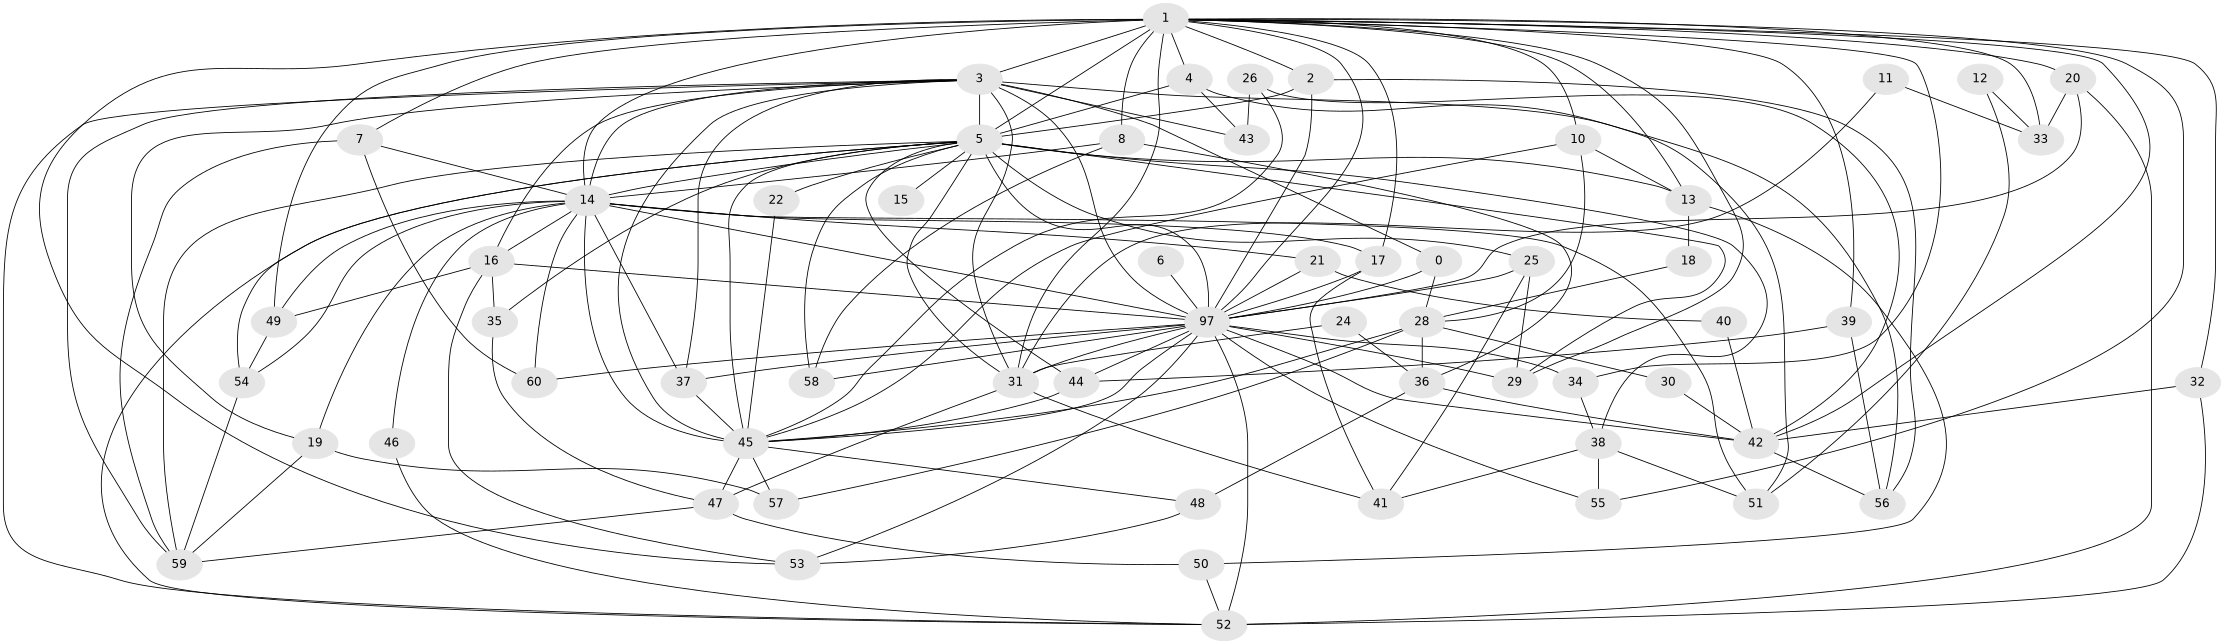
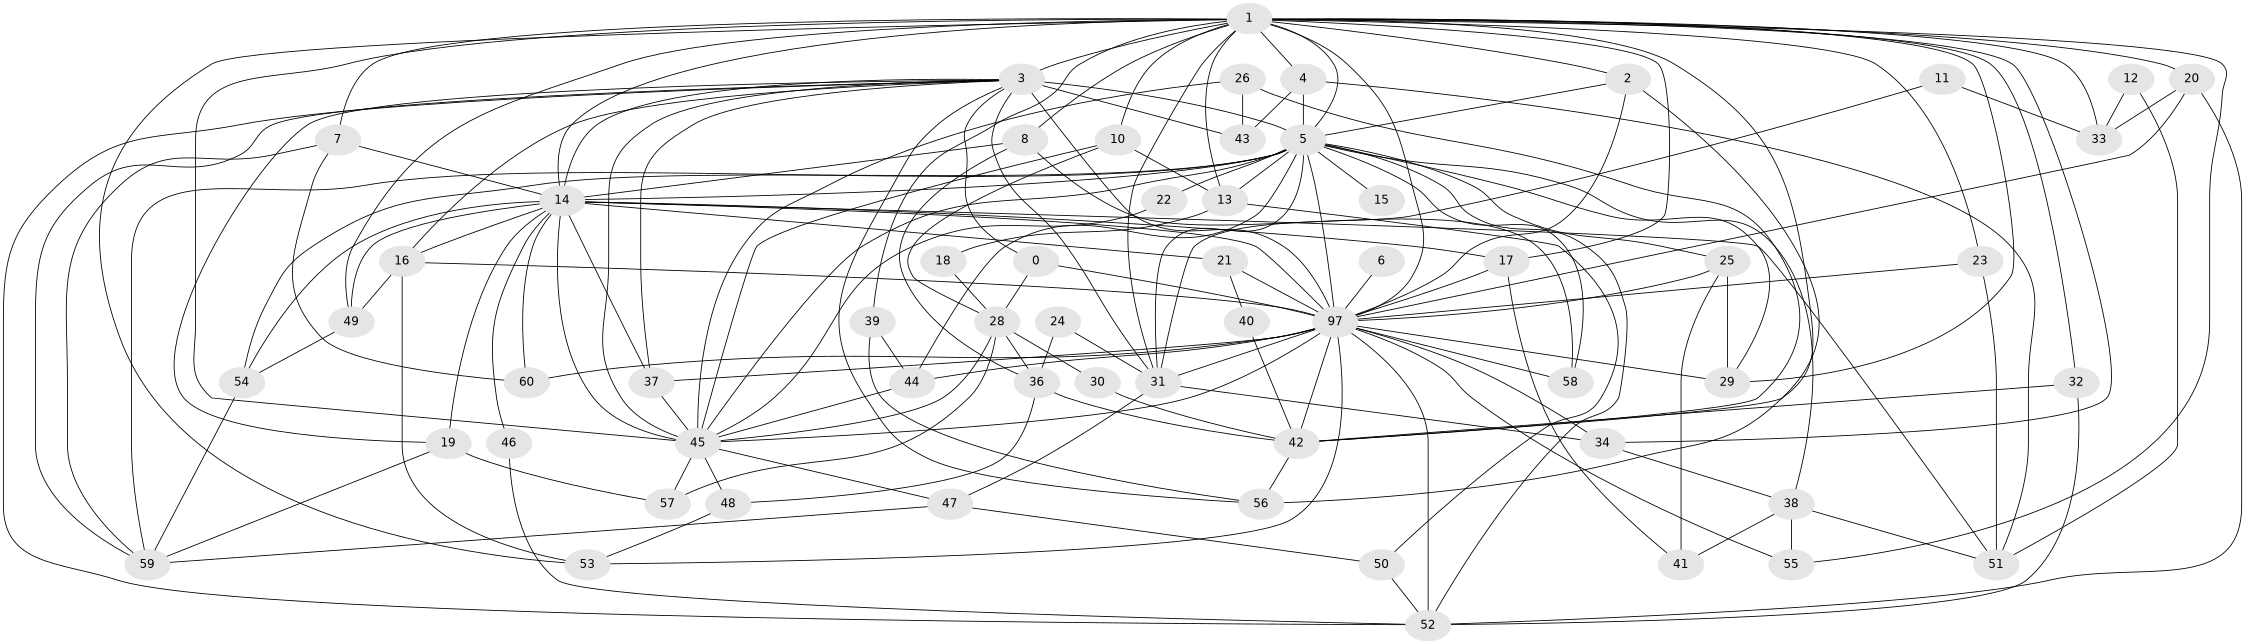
  graph {
    fontname="DejaVu Sans"
    node [color=gray90 fontname="DejaVu Sans" style=filled]
    edge [fontname="DejaVu Sans" weight=1.0]
    1
    2
    3
    4
    5
    7
    8
    10
    13
    14
    17
    20
+   23
    n14 [label=97]
    29
    31
    32
    33
    34
    39
    42
    45
    49
    53
    55
    56
    n27 [label=0]
    16
    19
    37
    43
    52
    59
    51
    15
    22
    25
-   35
    38
    44
    54
    58
    60
    36
    28
    18
    50
    21
    46
    41
    47
    57
    48
    6
    30
    11
    12
    40
    24
    26
    1 -- 2
    1 -- 3 [weight=7.0]
    1 -- 4
    1 -- 5 [weight=4.0]
    1 -- 7
    1 -- 8
    1 -- 10
    1 -- 13
    1 -- 14 [weight=2.0]
    1 -- 17
    1 -- 20
+   1 -- 23
    1 -- n14 [weight=3.0]
    1 -- 29
    1 -- 31 [weight=2.0]
    1 -- 32
    1 -- 33 [weight=4.0]
    1 -- 34
    1 -- 39
    1 -- 42
+   1 -- 45 [weight=3.0]
    1 -- 49
    1 -- 53
    1 -- 55
    2 -- 5
    2 -- n14
    2 -- 56
    3 -- 5 [weight=6.0]
    3 -- 14 [weight=3.0]
    3 -- n14 [weight=4.0]
    3 -- 31
    3 -- 45 [weight=3.0]
    3 -- 56
    3 -- n27
    3 -- 16
    3 -- 19
    3 -- 37
    3 -- 43
    3 -- 52
    3 -- 59
    4 -- 5
    4 -- 43
    4 -- 51
    5 -- 13
    5 -- 14 [weight=2.0]
    5 -- n14 [weight=2.0]
    5 -- 29
    5 -- 31
    5 -- 45 [weight=2.0]
    5 -- 52
    5 -- 59
    5 -- 15
    5 -- 22
    5 -- 25
-   5 -- 35
    5 -- 38
    5 -- 44
    5 -- 54 [weight=2.0]
    5 -- 58
    7 -- 14
    7 -- 59
    7 -- 60
    8 -- 14
    8 -- 58
    8 -- 36
    10 -- 13
    10 -- 45
    10 -- 28
    13 -- 18
    13 -- 50
    14 -- 17
    14 -- n14 [weight=3.0]
    14 -- 45
    14 -- 49
    14 -- 16
    14 -- 19
    14 -- 37
    14 -- 51
    14 -- 54
    14 -- 60
    14 -- 21 [weight=2.0]
    14 -- 46
    17 -- n14
    17 -- 41
    20 -- n14
    20 -- 33
    20 -- 52
+   23 -- n14
+   23 -- 51
    n14 -- 29 [weight=2.0]
    n14 -- 31
    n14 -- 34
    n14 -- 42 [weight=2.0]
    n14 -- 45
    n14 -- 53
    n14 -- 55
    n14 -- 37
    n14 -- 52 [weight=2.0]
    n14 -- 44
    n14 -- 58
    n14 -- 60
-   31 -- 41
+   31 -- 34
    31 -- 47
    32 -- 42
    32 -- 52
    34 -- 38
    39 -- 56
    39 -- 44
    42 -- 56
    45 -- 47
    45 -- 57
    45 -- 48
    49 -- 54
    n27 -- n14
    n27 -- 28
    16 -- n14
    16 -- 49
    16 -- 53
-   16 -- 35
    19 -- 59
    19 -- 57
    37 -- 45
    22 -- 45
    25 -- n14
    25 -- 29
    25 -- 41
-   35 -- 47
    38 -- 55
    38 -- 51
    38 -- 41
    44 -- 45
    54 -- 59
    36 -- 42
    36 -- 48
    28 -- 45
    28 -- 36
    28 -- 57
    28 -- 30
    18 -- 28
    50 -- 52
    21 -- n14
    21 -- 40
    46 -- 52
    47 -- 59
    47 -- 50
    48 -- 53
    6 -- n14
    30 -- 42
    11 -- 31
    11 -- 33
    12 -- 33
    12 -- 51
    40 -- 42
    24 -- 31
    24 -- 36
    26 -- 42
    26 -- 45
    26 -- 43
  }
